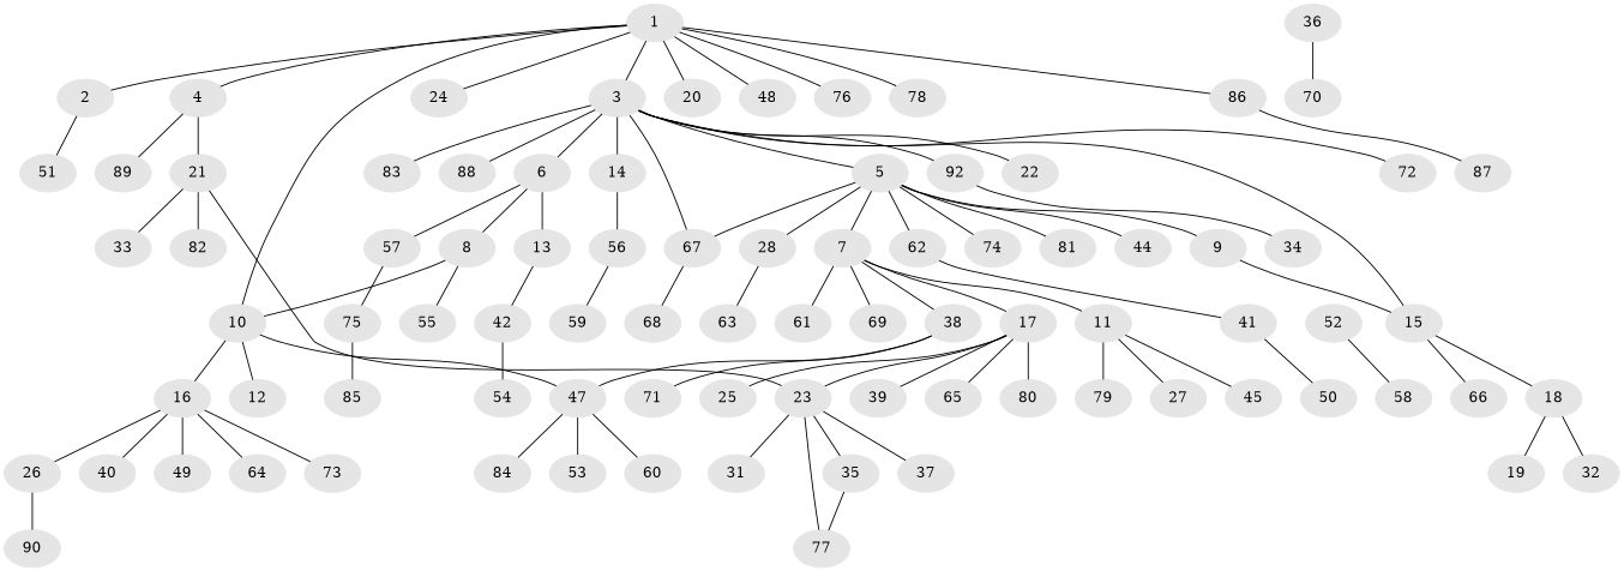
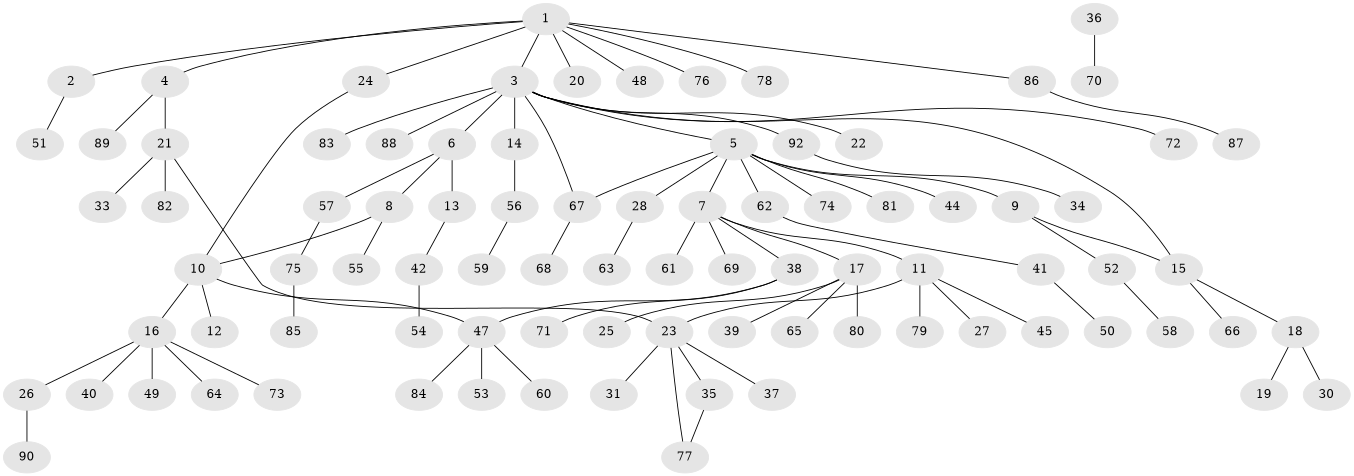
  graph {
    node [color=gray90 style=filled]
    1
    2
    3
    4
    10
    20
    24
    48
    76
    78
    86
    51
    5
    6
    14
    15
    22
    n18 [label=92]
    67
    72
    83
    88
    21
    89
    12
    16
    47
    87
    7
    9
    28
    44
    62
    74
    81
    8
    13
    57
    56
    18
    66
    34
    68
    23
    33
    82
    11
    17
    38
    61
    69
    52
    63
    41
    50
    55
    42
    75
    27
    45
    79
    25
    39
    65
    80
    71
    58
    26
    40
    49
    64
    73
    53
    60
    84
    54
    59
    19
-   30 [label=32]
+   30
    90
    31
    35
    37
    77
    36
    70
    85
    1 -- 2
    1 -- 3
    1 -- 4
-   1 -- 10
+   24 -- 10
    1 -- 20
    1 -- 24
    1 -- 48
    1 -- 76
    1 -- 78
    1 -- 86
    2 -- 51
    3 -- 5
    3 -- 6
    3 -- 14
    3 -- 15
    3 -- 22
    3 -- n18
    3 -- 67
    3 -- 72
    3 -- 83
    3 -- 88
    4 -- 21
    4 -- 89
    10 -- 12
    10 -- 16
    10 -- 47
    86 -- 87
    5 -- 67
    5 -- 7
    5 -- 9
    5 -- 28
    5 -- 44
    5 -- 62
    5 -- 74
    5 -- 81
    6 -- 8
    6 -- 13
    6 -- 57
    14 -- 56
    15 -- 18
    15 -- 66
    n18 -- 34
    67 -- 68
    21 -- 23
    21 -- 33
    21 -- 82
    16 -- 26
    16 -- 40
    16 -- 49
    16 -- 64
    16 -- 73
    47 -- 53
    47 -- 60
    47 -- 84
    7 -- 11
    7 -- 17
    7 -- 38
    7 -- 61
    7 -- 69
    9 -- 15
+   9 -- 52
    28 -- 63
    62 -- 41
    8 -- 10
    8 -- 55
    13 -- 42
    57 -- 75
    56 -- 59
    18 -- 19
    18 -- 30
    23 -- 31
    23 -- 35
    23 -- 37
    23 -- 77
    11 -- 27
    11 -- 45
    11 -- 79
-   17 -- 23
+   11 -- 23
    17 -- 25
    17 -- 39
    17 -- 65
    17 -- 80
    38 -- 47
    38 -- 71
    52 -- 58
    41 -- 50
    42 -- 54
    75 -- 85
    26 -- 90
    35 -- 77
    36 -- 70
  }
